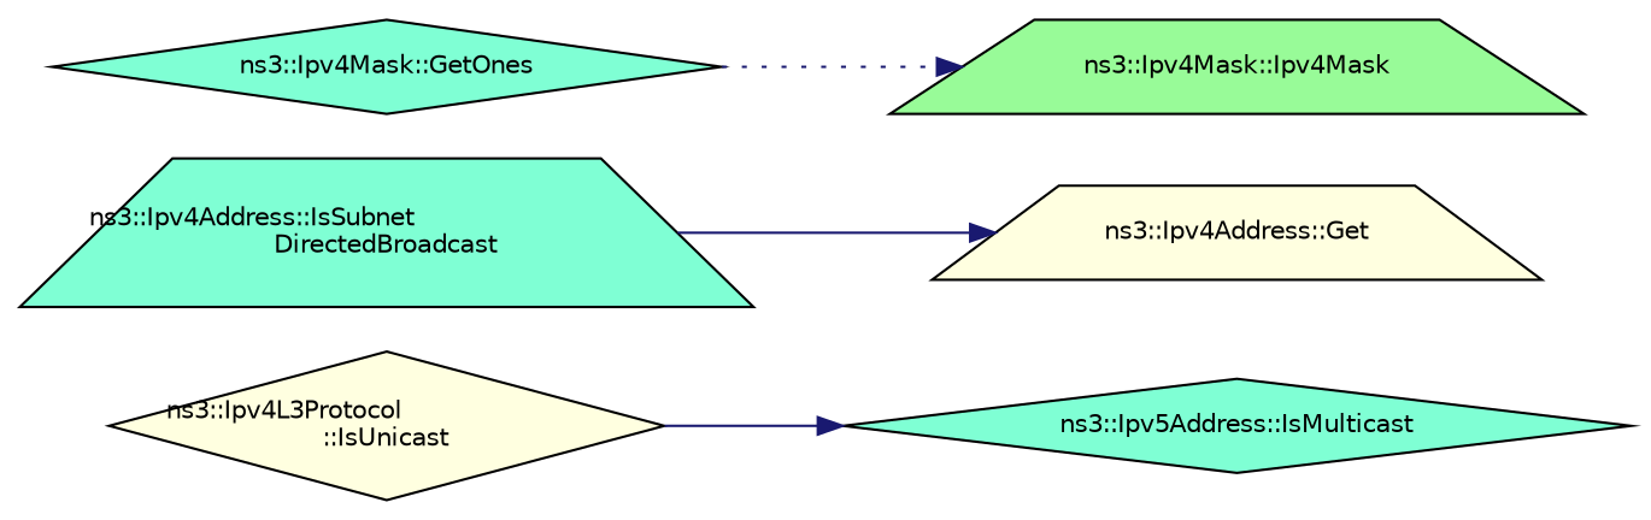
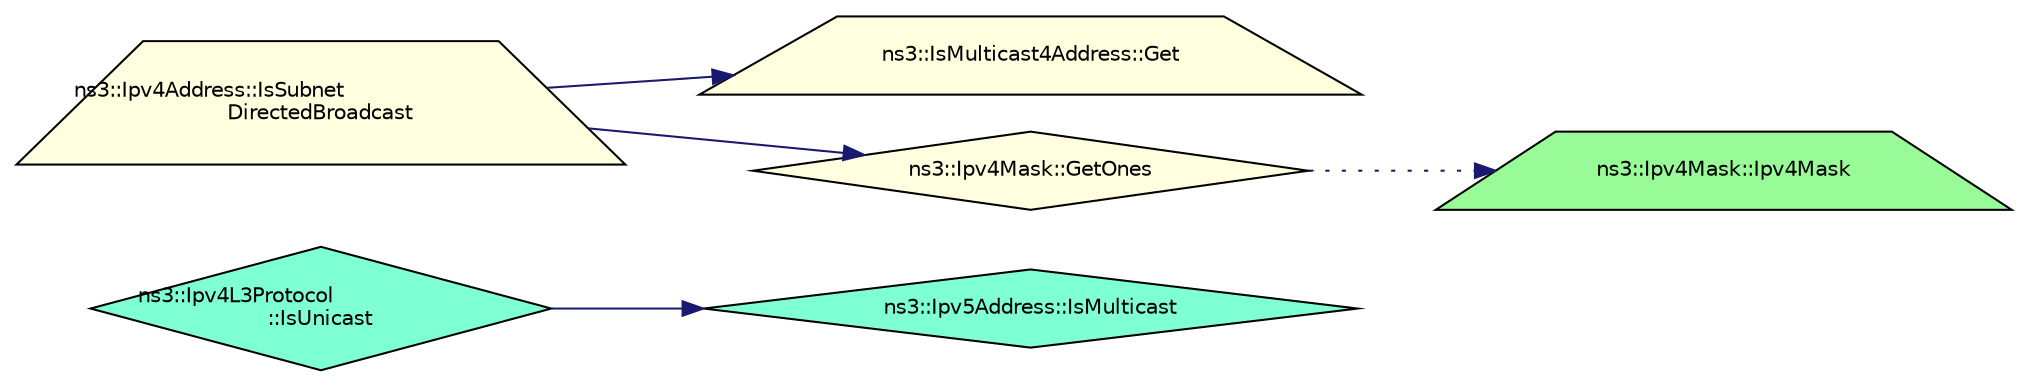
  digraph {
    rankdir=LR
    node [color=black fillcolor=lightyellow fontname=Helvetica fontsize=10 shape=diamond style=filled]
    edge [color=midnightblue fontname=Helvetica fontsize=10 labelfontname=Helvetica labelfontsize=10 style=solid]
-   n1 [fontcolor=black height=0.2 label="ns3::Ipv4L3Protocol\l::IsUnicast" width=0.4]
+   n1 [fillcolor=aquamarine fontcolor=black height=0.2 label="ns3::Ipv4L3Protocol\l::IsUnicast" width=0.4]
    n2 [fillcolor=aquamarine height=0.2 label="ns3::Ipv5Address::IsMulticast" width=0.4]
-   n3 [fillcolor=aquamarine height=0.2 label="ns3::Ipv4Address::IsSubnet\lDirectedBroadcast" shape=trapezium width=0.4]
-   n4 [height=0.2 label="ns3::Ipv4Address::Get" shape=trapezium width=0.4]
-   n5 [fillcolor=aquamarine height=0.2 label="ns3::Ipv4Mask::GetOnes" width=0.4]
+   n3 [height=0.2 label="ns3::Ipv4Address::IsSubnet\lDirectedBroadcast" shape=trapezium width=0.4]
+   n4 [height=0.2 label="ns3::IsMulticast4Address::Get" shape=trapezium width=0.4]
+   n5 [height=0.2 label="ns3::Ipv4Mask::GetOnes" width=0.4]
    n6 [fillcolor=palegreen height=0.2 label="ns3::Ipv4Mask::Ipv4Mask" shape=trapezium width=0.4]
    n1 -> n2
    n3 -> n4
+   n3 -> n5
    n5 -> n6 [style=dotted]
  }
